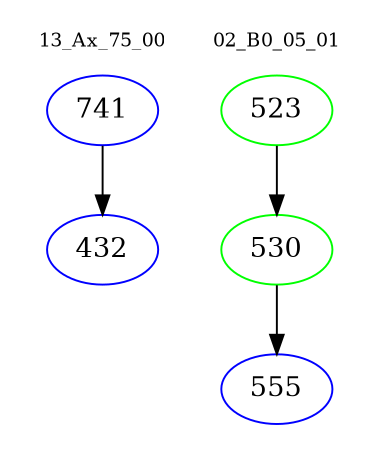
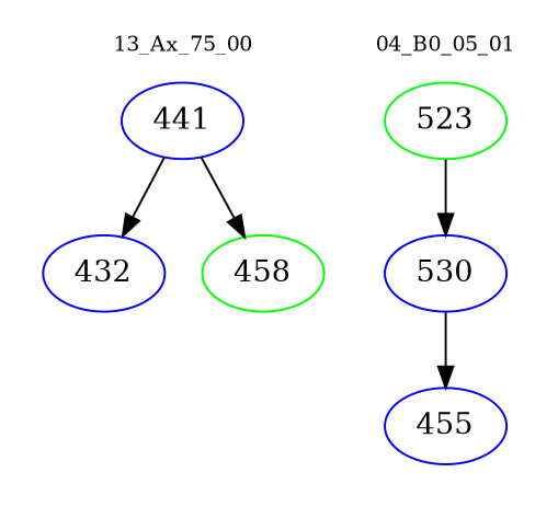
  digraph {
    node [color=blue]
    edge [color=black]
-   n1 [label=741]
+   n1 [label=441]
    n2 [label=432]
-   n4 [color=green label=530]
+   n3 [color=green label=458]
+   n4 [label=530]
    n5 [color=green label=523]
-   n6 [label=555]
+   n6 [label=455]
    subgraph cluster_1 {
      color=white
      fontsize=10
      label="13_Ax_75_00"
      n1
      n2
+     n3
    }
    subgraph cluster_2 {
      color=white
      fontsize=10
-     label="02_B0_05_01"
+     label="04_B0_05_01"
      n4
      n5
      n6
    }
    n1 -> n2
+   n1 -> n3
    n4 -> n6
    n5 -> n4
  }
